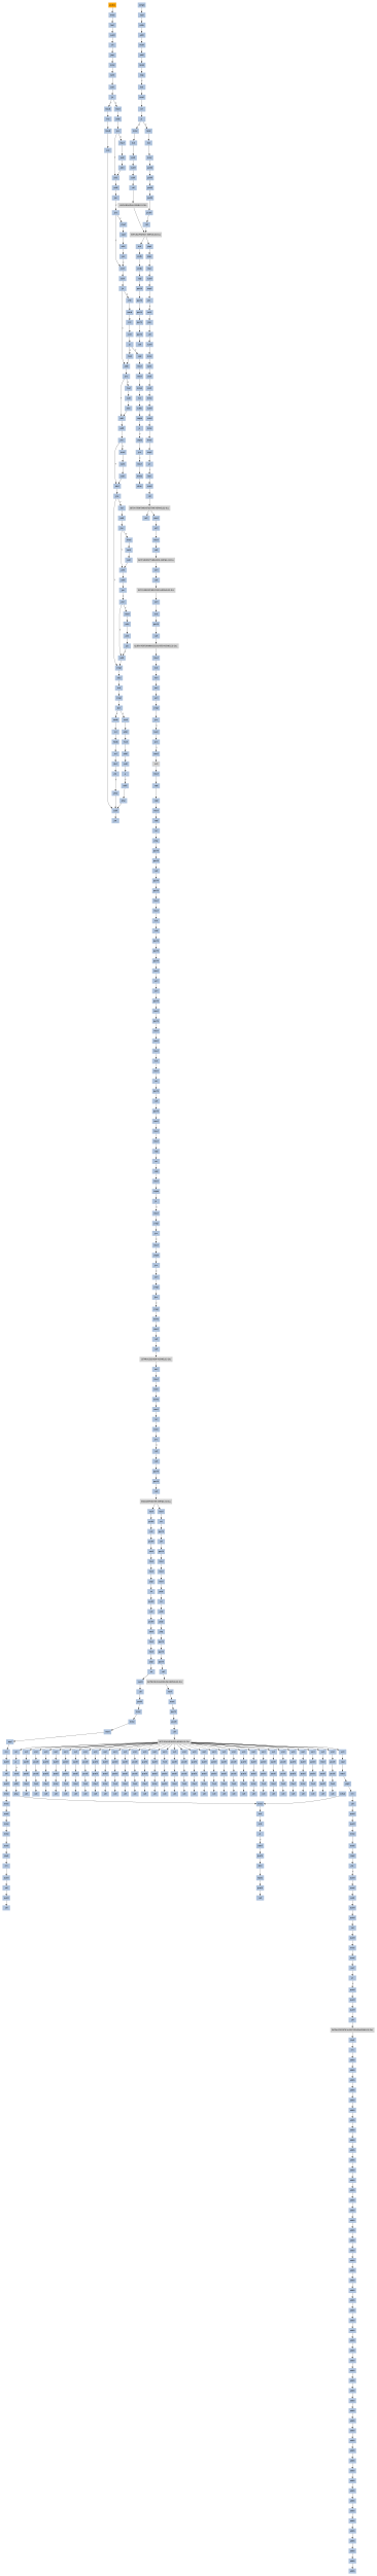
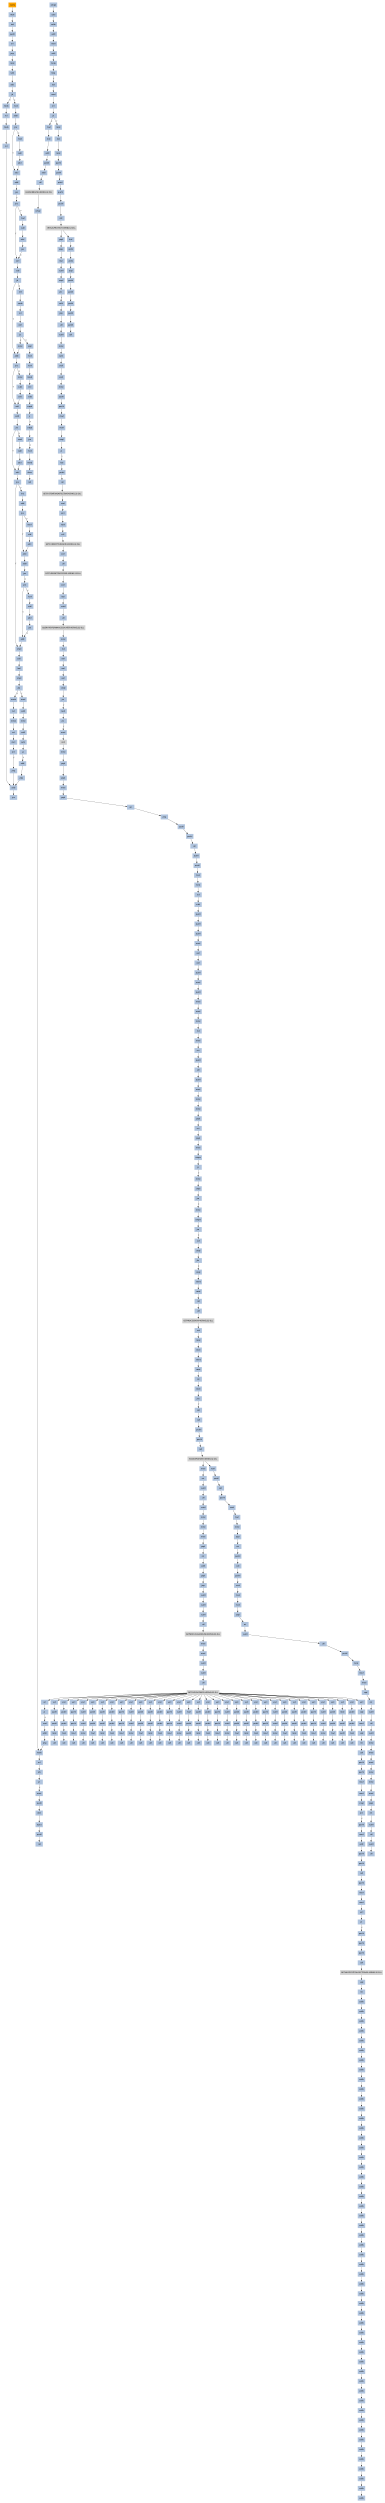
  strict digraph {
    fontname="Noto Sans"
    node [color=lightsteelblue fillcolor=lightsteelblue fontname="Noto Sans" shape=rectangle style=filled]
    edge [color="#000000" fontname="Noto Sans"]
    n1 [color=lightgrey fillcolor=orange label=pusha]
    n2 [label=movl]
    n3 [label=leal]
    n4 [label=pushl]
    n5 [label=orl]
    n6 [label=jmp]
    n7 [label=movl]
    n8 [label=subl]
    n9 [label=adcl]
    n10 [label=jb]
    n11 [label=movb]
    n12 [label=movl]
    n13 [label=incl]
    n14 [label=addl]
    n15 [label=movb]
    n16 [label=jne]
    n17 [label=incl]
    n18 [label=addl]
    n19 [label=jne]
    n20 [label=adcl]
    n21 [label=movl]
    n22 [label=addl]
    n23 [label=subl]
    n24 [label=jae]
    n25 [label=adcl]
    n26 [label=jne]
    n27 [label=xorl]
    n28 [label=movl]
    n29 [label=subl]
    n30 [label=subl]
    n31 [label=jb]
    n32 [label=adcl]
    n33 [label=addl]
    n34 [label=shll]
    n35 [label=jne]
    n36 [label=movb]
    n37 [label=adcl]
    n38 [label=movl]
    n39 [label=incl]
    n40 [label=addl]
    n41 [label=subl]
    n42 [label=jne]
    n43 [label=adcl]
    n44 [label=adcl]
    n45 [label=movl]
    n46 [label=jne]
    n47 [label=subl]
    n48 [label=cmpl]
    n49 [label=incl]
    n50 [label=adcl]
    n51 [label=adcl]
    n52 [label=addl]
    n53 [label=leal]
    n54 [label=jne]
    n55 [label=cmpl]
    n56 [label=jbe]
    n57 [label=movb]
    n58 [label=movl]
    n59 [label=incl]
    n60 [label=addl]
    n61 [label=movb]
    n62 [label=movl]
    n63 [label=incl]
    n64 [label=decl]
    n65 [label=jne]
    n66 [label=jmp]
    n67 [label=xorl]
    n68 [label=je]
    n69 [label=movl]
    n70 [label=popl]
    n71 [label=movl]
    n72 [label=movl]
    n73 [label=addl]
    n74 [label=subl]
    n75 [label=ja]
    n76 [label=addl]
    n77 [label=jmp]
    n78 [label=adcl]
    n79 [label=movl]
    n80 [label=addl]
    n81 [label=subl]
    n82 [label=jae]
    n83 [label=adcl]
    n84 [label=jne]
    n85 [label=addl]
    n86 [label=movl]
    n87 [label=subl]
    n88 [label=adcl]
    n89 [label=jae]
    n90 [label=jae]
    n91 [label=movb]
    n92 [label=incl]
    n93 [label=subb]
    n94 [label=cmpb]
    n95 [label=ja]
    n96 [label=cmpb]
    n97 [label=jne]
    n98 [label=movl]
    n99 [label=movb]
    n100 [label=shrw]
    n101 [label=roll]
    n102 [label=xchgb]
    n103 [label=subl]
    n104 [label=subb]
    n105 [label=addl]
    n106 [label=movl]
    n107 [label=addl]
    n108 [label=movb]
    n109 [label=loop]
    n110 [label=leal]
    n111 [label=movl]
    n112 [label=orl]
    n113 [label=je]
    n114 [label=movl]
    n115 [label=movl]
    n116 [label=leal]
    n117 [label=leal]
    n118 [label=addl]
    n119 [label=movl]
    n120 [label=pushl]
    n121 [label=addl]
    n122 [label=call]
    n123 [color=lightgrey fillcolor=lightgrey label="LOADLIBRARYA-KERNEL32-DLL"]
    n124 [label=xchgl]
    n125 [label=movb]
    n126 [label=incl]
    n127 [label=orb]
    n128 [label=je]
    n129 [label=movl]
    n130 [label=pushl]
    n131 [label=decl]
    n132 [label=repnz]
    n133 [label=pushl]
    n134 [label=call]
    n135 [color=lightgrey fillcolor=lightgrey label="GETPROCADDRESS-KERNEL32-DLL"]
    n136 [label=orl]
    n137 [label=xorl]
    n138 [label=xorl]
    n139 [label=xorl]
    n140 [label=xorl]
    n141 [label=xorl]
    n142 [label=xorl]
    n143 [label=xorl]
    n144 [label=xorl]
    n145 [label=xorl]
    n146 [label=xorl]
    n147 [label=xorl]
    n148 [label=xorl]
    n149 [label=xorl]
    n150 [label=xorl]
    n151 [label=xorl]
    n152 [label=xorl]
    n153 [label=xorl]
    n154 [label=xorl]
    n155 [label=xorl]
    n156 [label=xorl]
    n157 [label=xorl]
    n158 [label=xorl]
    n159 [label=xorl]
    n160 [label=xorl]
    n161 [label=xorl]
    n162 [label=xorl]
    n163 [label=xorl]
    n164 [label=xorl]
    n165 [label=xorl]
    n166 [label=xorl]
    n167 [label=xorl]
    n168 [label=xorl]
    n169 [label=xorl]
    n170 [label=je]
    n171 [label=pushl]
    n172 [label=pushl]
    n173 [label=pushl]
    n174 [label=pushl]
    n175 [label=pushl]
    n176 [label=pushl]
    n177 [label=pushl]
    n178 [label=pushl]
    n179 [label=pushl]
    n180 [label=pushl]
    n181 [label=pushl]
    n182 [label=pushl]
    n183 [label=pushl]
    n184 [label=pushl]
    n185 [label=movl]
    n186 [label=pushl]
    n187 [label=pushl]
    n188 [label=pushl]
    n189 [label=pushl]
    n190 [label=pushl]
    n191 [label=pushl]
    n192 [label=pushl]
    n193 [label=pushl]
    n194 [label=pushl]
    n195 [label=pushl]
    n196 [label=pushl]
    n197 [label=pushl]
    n198 [label=pushl]
    n199 [label=pushl]
    n200 [label=pushl]
    n201 [label=movl]
    n202 [label=pushl]
    n203 [label=popl]
    n204 [label=movl]
    n205 [label=pushl]
    n206 [label=pushl]
    n207 [label=pushl]
    n208 [label=pushl]
    n209 [label=pushl]
    n210 [label=pushl]
    n211 [label=pushl]
    n212 [label=pushl]
    n213 [label=pushl]
    n214 [label=pushl]
    n215 [label=pushl]
    n216 [label=pushl]
    n217 [label=pushl]
    n218 [label=pushl]
    n219 [label=pushl]
    n220 [label=pushl]
    n221 [label=pushl]
    n222 [label=pushl]
    n223 [label=pushl]
    n224 [label=pushl]
    n225 [label=pushl]
    n226 [label=pushl]
    n227 [label=pushl]
    n228 [label=pushl]
    n229 [label=pushl]
    n230 [label=pushl]
    n231 [label=pushl]
    n232 [label=pushl]
    n233 [label=pushl]
    n234 [label=pushl]
    n235 [label=pushl]
    n236 [label=pushl]
    n237 [label=movl]
    n238 [label=addl]
    n239 [label=jmp]
    n240 [label=pushl]
    n241 [label=pushl]
    n242 [label=pushl]
    n243 [label=pushl]
    n244 [label=pushl]
    n245 [label=call]
    n246 [color=lightgrey fillcolor=lightgrey label="VIRTUALPROTECT-KERNEL32-DLL"]
    n247 [label=leal]
    n248 [label=popl]
    n249 [label=andb]
    n250 [color=lightgrey label=popa]
    n251 [label=andb]
    n252 [label=leal]
    n253 [label=popl]
    n254 [label=pushl]
    n255 [label=pushl]
    n256 [label=pushl]
    n257 [label=pushl]
    n258 [label=pushl]
    n259 [label=call]
    n260 [label=pushl]
    n261 [label=cmpl]
    n262 [label=jne]
    n263 [label=subl]
    n264 [label=jmp]
    n265 [label=call]
    n266 [label=pushl]
    n267 [label=movl]
    n268 [label=subl]
    n269 [label=andl]
    n270 [label=andl]
    n271 [label=movl]
    n272 [label=pushl]
    n273 [label=pushl]
    n274 [label=movl]
    n275 [label=movl]
    n276 [label=cmpl]
    n277 [label=je]
    n278 [label=leal]
    n279 [label=pushl]
    n280 [label=call]
    n281 [color=lightgrey fillcolor=lightgrey label="GETSYSTEMTIMEASFILETIME-KERNEL32-DLL"]
    n282 [label=movl]
    n283 [label=xorl]
    n284 [label=movl]
    n285 [label=call]
    n286 [color=lightgrey fillcolor=lightgrey label="GETCURRENTTHREADID-KERNEL32-DLL"]
    n287 [label=xorl]
    n288 [label=call]
    n289 [color=lightgrey fillcolor=lightgrey label="GETCURRENTPROCESSID-KERNEL32-DLL"]
    n290 [label=xorl]
    n291 [label=leal]
    n292 [label=pushl]
    n293 [label=call]
    n294 [color=lightgrey fillcolor=lightgrey label="QUERYPERFORMANCECOUNTER-KERNEL32-DLL"]
    n295 [label=movl]
    n296 [label=leal]
    n297 [label=xorl]
    n298 [label=xorl]
    n299 [label=xorl]
    n300 [label=cmpl]
    n301 [label=jne]
    n302 [label=testl]
    n303 [label=jne]
    n304 [label=movl]
    n305 [fillcolor=lightgrey label=notl]
    n306 [label=movl]
    n307 [label=popl]
    n308 [label=popl]
    n309 [label=movl]
    n310 [label=popl]
    n311 [label=ret]
    n312 [label=jmp]
    n313 [label=pushl]
    n314 [label=pushl]
    n315 [label=call]
    n316 [label=pushl]
    n317 [label=pushl]
    n318 [label=movl]
    n319 [label=movl]
    n320 [label=leal]
    n321 [label=subl]
    n322 [label=pushl]
    n323 [label=pushl]
    n324 [label=pushl]
    n325 [label=movl]
    n326 [label=xorl]
    n327 [label=xorl]
    n328 [label=pushl]
    n329 [label=movl]
    n330 [label=pushl]
    n331 [label=movl]
    n332 [label=movl]
    n333 [label=movl]
    n334 [label=leal]
    n335 [label=movl]
    n336 [label=ret]
    n337 [label=pushl]
    n338 [label=call]
    n339 [label=pushl]
    n340 [label=movl]
    n341 [label=movl]
    n342 [label=movl]
    n343 [label=popl]
    n344 [label=ret]
    n345 [label=popl]
    n346 [label=movl]
    n347 [label=cmpw]
    n348 [label=je]
    n349 [label=movl]
    n350 [label=cmpl]
    n351 [label=jne]
    n352 [label=movl]
    n353 [label=cmpw]
    n354 [label=jne]
    n355 [label=xorl]
    n356 [label=cmpl]
    n357 [label=jbe]
    n358 [label=cmpl]
    n359 [label=setne]
    n360 [label=movl]
    n361 [label=call]
    n362 [label=call]
    n363 [color=lightgrey fillcolor=lightgrey label="GETPROCESSHEAP-KERNEL32-DLL"]
    n364 [label=xorl]
    n365 [label=movl]
    n366 [label=testl]
    n367 [label=setne]
    n368 [label=movl]
    n369 [label=ret]
    n370 [label=testl]
    n371 [label=jne]
    n372 [label=call]
    n373 [label=call]
    n374 [label=pushl]
    n375 [label=pushl]
    n376 [label=call]
    n377 [color=lightgrey fillcolor=lightgrey label="ENCODEPOINTER-KERNEL32-DLL"]
    n378 [label=movl]
    n379 [label=movl]
    n380 [label=pushl]
    n381 [label=ret]
    n382 [label=call]
    n383 [label=pushl]
    n384 [label=pushl]
    n385 [label=movl]
    n386 [label=movl]
    n387 [label=movl]
    n388 [label=popl]
    n389 [label=ret]
    n390 [label=pushl]
    n391 [label=call]
    n392 [label=pushl]
    n393 [label=movl]
    n394 [label=movl]
    n395 [label=movl]
    n396 [label=popl]
    n397 [label=ret]
    n398 [label=pushl]
    n399 [label=call]
    n400 [label=pushl]
    n401 [label=movl]
    n402 [label=movl]
    n403 [label=movl]
    n404 [label=popl]
    n405 [label=ret]
    n406 [label=pushl]
    n407 [label=call]
    n408 [label=pushl]
    n409 [label=movl]
    n410 [label=movl]
    n411 [label=movl]
    n412 [label=movl]
    n413 [label=movl]
    n414 [label=movl]
    n415 [label=popl]
    n416 [label=ret]
    n417 [label=pushl]
    n418 [label=call]
    n419 [label=pushl]
    n420 [label=call]
    n421 [label=call]
    n422 [label=pushl]
    n423 [label=movl]
    n424 [label=movl]
    n425 [label=movl]
    n426 [label=popl]
    n427 [label=ret]
    n428 [label=addl]
    n429 [label=popl]
    n430 [label=jmp]
    n431 [label=pushl]
    n432 [label=pushl]
    n433 [label=pushl]
    n434 [label=call]
    n435 [color=lightgrey fillcolor=lightgrey label="GETMODULEHANDLEW-KERNEL32-DLL"]
    n436 [label=movl]
    n437 [label=movl]
    n438 [label=pushl]
    n439 [label=pushl]
    n440 [label=call]
    n441 [label=movl]
    n442 [label=call]
    n443 [label=movl]
    n444 [label=call]
    n445 [label=movl]
    n446 [label=call]
    n447 [label=movl]
    n448 [label=call]
    n449 [label=movl]
    n450 [label=call]
    n451 [label=movl]
    n452 [label=call]
    n453 [label=movl]
    n454 [label=call]
    n455 [label=movl]
    n456 [label=call]
    n457 [label=movl]
    n458 [label=call]
    n459 [label=movl]
    n460 [label=call]
    n461 [label=movl]
    n462 [label=call]
    n463 [label=movl]
    n464 [label=call]
    n465 [label=movl]
    n466 [label=call]
    n467 [label=movl]
    n468 [label=call]
    n469 [label=pushl]
    n470 [label=call]
    n471 [label=movl]
    n472 [label=call]
    n473 [label=movl]
    n474 [label=call]
    n475 [label=movl]
    n476 [label=call]
    n477 [label=movl]
    n478 [label=call]
    n479 [label=movl]
    n480 [label=call]
    n481 [label=movl]
    n482 [label=call]
    n483 [label=movl]
    n484 [label=call]
    n485 [label=movl]
    n486 [label=call]
    n487 [label=movl]
    n488 [label=call]
    n489 [label=movl]
    n490 [label=call]
    n491 [label=movl]
    n492 [label=call]
    n493 [label=movl]
    n494 [label=call]
    n495 [label=movl]
    n496 [label=call]
    n497 [label=movl]
    n498 [label=call]
    n499 [label=movl]
    n500 [label=call]
    n501 [label=pushl]
    n502 [label=call]
    n503 [label=movl]
    n504 [label=call]
    n505 [label=popl]
    n506 [label=ret]
    n507 [label=call]
    n508 [label=pushl]
    n509 [label=pushl]
    n510 [label=movl]
    n511 [label=movl]
    n512 [label=cmpl]
    n513 [label=jne]
    n514 [label=pushl]
    n515 [label=movl]
    n516 [label=addl]
    n517 [label=pushl]
    n518 [label=pushl]
    n519 [label=call]
    n520 [label=pushl]
    n521 [label=movl]
    n522 [label=movl]
    n523 [label=xorl]
    n524 [label=je]
    n525 [label=pushl]
    n526 [label=pushl]
    n527 [label=pushl]
    n528 [label=call]
    n529 [color=lightgrey fillcolor=lightgrey label="INITIALIZECRITICALSECTIONEX-KERNEL32-DLL"]
    n530 [label=popl]
    n531 [label=ret]
    n532 [label=addb]
    n533 [label=addb]
    n534 [label=addb]
    n535 [label=addb]
    n536 [label=addb]
    n537 [label=addb]
    n538 [label=addb]
    n539 [label=addb]
    n540 [label=addb]
    n541 [label=addb]
    n542 [label=addb]
    n543 [label=addb]
    n544 [label=addb]
    n545 [label=addb]
    n546 [label=addb]
    n547 [label=addb]
    n548 [label=addb]
    n549 [label=addb]
    n550 [label=addb]
    n551 [label=addb]
    n552 [label=addb]
    n553 [label=addb]
    n554 [label=addb]
    n555 [label=addb]
    n556 [label=addb]
    n557 [label=addb]
    n558 [label=addb]
    n559 [label=addb]
    n560 [label=addb]
    n561 [label=addb]
    n562 [label=addb]
    n563 [label=addb]
    n564 [label=addb]
    n565 [label=addb]
    n566 [label=addb]
    n567 [label=addb]
    n568 [label=addb]
    n569 [label=addb]
    n570 [label=addb]
    n571 [label=addb]
    n572 [label=addb]
    n573 [label=addb]
    n574 [label=addb]
    n575 [label=addb]
    n576 [label=addb]
    n577 [label=addb]
    n578 [label=addb]
    n579 [label=addb]
    n580 [label=addb]
    n581 [label=addb]
    n582 [label=addb]
    n583 [label=addb]
    n1 -> n2
    n2 -> n3
    n3 -> n4
    n4 -> n5
    n5 -> n6
    n6 -> n7
    n7 -> n8
    n8 -> n9
    n9 -> n10
    n10 -> n11 [label=T]
    n10 -> n12 [label=F]
    n11 -> n13
    n12 -> n14
    n13 -> n15
    n14 -> n16
    n15 -> n17
    n16 -> n20 [label=T]
    n16 -> n21 [label=F]
    n17 -> n18
    n18 -> n19
    n20 -> n22
    n21 -> n23
    n22 -> n24
    n23 -> n25
    n24 -> n26 [label=F]
    n25 -> n20
    n26 -> n27 [label=T]
    n26 -> n28 [label=F]
    n27 -> n29
    n28 -> n30
    n29 -> n31
    n30 -> n32
    n31 -> n33 [label=T]
    n31 -> n34 [label=F]
    n32 -> n90
    n33 -> n35
    n34 -> n36
    n35 -> n37 [label=T]
    n35 -> n38 [label=F]
    n36 -> n39
    n37 -> n40
    n38 -> n41
    n39 -> n67
    n40 -> n42
    n41 -> n43
    n42 -> n44 [label=T]
    n42 -> n45 [label=F]
    n43 -> n37
    n44 -> n46
    n45 -> n47
    n46 -> n48 [label=T]
    n46 -> n49 [label=F]
    n47 -> n50
    n48 -> n51
    n49 -> n52
    n50 -> n44
    n51 -> n53
    n52 -> n54
    n53 -> n55
    n54 -> n78 [label=T]
    n54 -> n79 [label=F]
    n55 -> n56
    n56 -> n57 [label=F]
    n56 -> n58 [label=T]
    n57 -> n59
    n58 -> n60
    n59 -> n61
    n60 -> n62
    n61 -> n63
    n62 -> n73
    n63 -> n64
    n64 -> n65
    n65 -> n66 [label=F]
    n66 -> n18
    n67 -> n68
    n68 -> n69 [label=F]
    n68 -> n70 [label=T]
    n69 -> n33
    n70 -> n71
    n71 -> n72
    n72 -> n91
    n73 -> n74
    n74 -> n75
    n75 -> n76 [label=F]
    n76 -> n77
    n77 -> n18
    n78 -> n80
    n79 -> n81
    n80 -> n82
    n81 -> n83
    n82 -> n84 [label=F]
    n83 -> n78
    n84 -> n85 [label=T]
    n84 -> n86 [label=F]
    n85 -> n48
    n86 -> n87
    n87 -> n88
    n88 -> n89
    n89 -> n85 [label=F]
    n90 -> n27 [label=F]
    n91 -> n92
    n92 -> n93
    n93 -> n94
    n94 -> n95
    n95 -> n96 [label=F]
    n96 -> n97
    n97 -> n98 [label=F]
    n98 -> n99
    n99 -> n100
-   n281 -> n101
+   n100 -> n101
    n102 -> n103
    n103 -> n104
    n104 -> n105
    n105 -> n106
    n106 -> n107
    n107 -> n108
    n108 -> n109
    n109 -> n110 [label=F]
    n110 -> n111
    n111 -> n112
    n112 -> n113
    n113 -> n114 [label=F]
    n113 -> n115 [label=T]
    n114 -> n116
    n115 -> n117
    n116 -> n118
    n117 -> n119
    n118 -> n120
    n119 -> n240
    n120 -> n121
    n121 -> n122
    n122 -> n123
-   n123 -> n246
+   n123 -> n124
    n124 -> n125
    n125 -> n126
    n126 -> n127
    n127 -> n128
    n128 -> n129 [label=F]
    n129 -> n130
    n130 -> n131
    n131 -> n132
    n132 -> n133
    n133 -> n134
    n135 -> n136
    n135 -> n137
    n135 -> n138
    n135 -> n139
    n135 -> n140
    n135 -> n141
    n135 -> n142
    n135 -> n143
    n135 -> n144
    n135 -> n145
    n135 -> n146
    n135 -> n147
    n135 -> n148
    n135 -> n149
    n135 -> n150
    n135 -> n151
    n135 -> n152
    n135 -> n153
    n135 -> n154
    n135 -> n155
    n135 -> n156
    n135 -> n157
    n135 -> n158
    n135 -> n159
    n135 -> n160
    n135 -> n161
    n135 -> n162
    n135 -> n163
    n135 -> n164
    n135 -> n165
    n135 -> n166
    n135 -> n167
    n135 -> n168
    n135 -> n169
    n136 -> n170
    n137 -> n171
    n138 -> n172
    n139 -> n173
    n140 -> n174
    n141 -> n175
    n142 -> n176
    n143 -> n177
    n144 -> n178
    n145 -> n179
    n146 -> n180
    n147 -> n181
    n148 -> n182
    n149 -> n183
    n150 -> n184
    n151 -> n185
    n152 -> n186
    n153 -> n187
    n154 -> n188
    n155 -> n189
    n156 -> n190
    n157 -> n191
    n158 -> n192
    n159 -> n193
    n160 -> n194
    n161 -> n195
    n162 -> n196
    n163 -> n197
    n164 -> n198
    n165 -> n199
    n166 -> n200
    n167 -> n201
    n168 -> n202
    n169 -> n203
    n170 -> n204 [label=F]
    n171 -> n205
    n172 -> n206
    n173 -> n207
    n174 -> n208
    n175 -> n209
    n176 -> n210
    n177 -> n211
    n178 -> n212
    n179 -> n213
    n180 -> n214
    n181 -> n215
    n182 -> n216
    n183 -> n217
    n184 -> n218
    n185 -> n219
    n186 -> n220
    n187 -> n221
    n188 -> n222
    n189 -> n223
    n190 -> n224
    n191 -> n225
    n192 -> n226
    n193 -> n227
    n194 -> n228
    n195 -> n229
    n196 -> n230
    n197 -> n231
    n198 -> n232
    n199 -> n233
    n200 -> n234
    n201 -> n235
    n202 -> n236
    n203 -> n237
    n204 -> n238
    n205 -> n441
    n206 -> n443
    n207 -> n445
    n208 -> n447
    n209 -> n449
    n210 -> n451
    n211 -> n453
    n212 -> n455
    n213 -> n457
    n214 -> n459
    n215 -> n461
    n216 -> n463
    n217 -> n465
    n218 -> n467
    n219 -> n469
    n220 -> n471
    n221 -> n473
    n222 -> n475
    n223 -> n477
    n224 -> n479
    n225 -> n481
    n226 -> n483
    n227 -> n485
    n228 -> n487
    n229 -> n489
    n230 -> n491
    n231 -> n493
    n232 -> n495
    n233 -> n497
    n234 -> n499
    n235 -> n501
    n236 -> n503
    n237 -> n505
    n238 -> n239
    n239 -> n125
    n240 -> n241
    n241 -> n242
    n242 -> n243
    n243 -> n244
    n244 -> n245
    n245 -> n246
    n246 -> n247
    n246 -> n248
    n247 -> n249
    n248 -> n250
    n249 -> n251
    n250 -> n252
    n251 -> n253
    n252 -> n260
    n253 -> n254
    n254 -> n255
    n255 -> n256
    n256 -> n257
    n257 -> n258
    n258 -> n259
    n260 -> n261
    n261 -> n262
    n262 -> n263 [label=F]
    n263 -> n264
    n264 -> n265
    n265 -> n266
    n266 -> n267
    n267 -> n268
    n268 -> n269
    n269 -> n270
    n270 -> n271
    n271 -> n272
    n272 -> n273
    n273 -> n274
    n274 -> n275
    n275 -> n276
    n276 -> n277
    n277 -> n278 [label=T]
    n278 -> n279
    n279 -> n280
    n280 -> n281
    n281 -> n282
    n282 -> n283
    n283 -> n284
    n284 -> n285
    n285 -> n286
    n286 -> n287
    n287 -> n288
    n288 -> n289
    n289 -> n290
    n290 -> n291
    n291 -> n292
    n292 -> n293
    n293 -> n294
    n294 -> n295
    n295 -> n296
    n296 -> n297
    n297 -> n298
    n298 -> n299
    n299 -> n300
    n300 -> n301
    n301 -> n302 [label=T]
    n302 -> n303
    n303 -> n304 [label=T]
    n304 -> n305
    n305 -> n306
    n306 -> n307
    n307 -> n308
    n308 -> n309
    n309 -> n310
    n310 -> n311
    n311 -> n312
    n312 -> n313
    n313 -> n314
    n314 -> n315
    n315 -> n316
    n316 -> n317
    n317 -> n318
    n318 -> n319
    n319 -> n320
    n320 -> n321
    n321 -> n322
    n322 -> n323
    n323 -> n324
    n324 -> n325
    n325 -> n326
    n326 -> n327
    n327 -> n328
    n328 -> n329
    n329 -> n330
    n330 -> n331
    n331 -> n332
    n332 -> n333
    n333 -> n334
    n334 -> n335
    n335 -> n336
    n336 -> n337
    n337 -> n338
    n338 -> n339
    n339 -> n340
    n340 -> n341
    n341 -> n342
    n342 -> n343
    n343 -> n344
    n344 -> n345
    n345 -> n346
    n346 -> n347
    n347 -> n348
    n348 -> n349 [label=T]
    n349 -> n350
    n350 -> n351
    n351 -> n352 [label=F]
    n352 -> n353
    n353 -> n354
    n354 -> n355 [label=F]
    n355 -> n356
    n356 -> n357
    n357 -> n358 [label=F]
    n358 -> n359
    n359 -> n360
    n360 -> n361
    n361 -> n362
    n362 -> n363
    n363 -> n364
    n364 -> n365
    n365 -> n366
    n366 -> n367
    n367 -> n368
    n368 -> n369
    n369 -> n370
    n370 -> n371
    n371 -> n372 [label=T]
    n372 -> n373
    n373 -> n374
    n374 -> n375
    n375 -> n376
    n376 -> n377
    n377 -> n378
    n377 -> n379
    n378 -> n380
    n379 -> n381
    n380 -> n382
    n381 -> n383
    n382 -> n384
    n383 -> n421
    n384 -> n385
    n385 -> n386
    n386 -> n387
    n387 -> n388
    n388 -> n389
    n389 -> n390
    n390 -> n391
    n391 -> n392
    n392 -> n393
    n393 -> n394
    n394 -> n395
    n395 -> n396
    n396 -> n397
    n397 -> n398
    n398 -> n399
    n399 -> n400
    n400 -> n401
    n401 -> n402
    n402 -> n403
    n403 -> n404
    n404 -> n405
    n405 -> n406
    n406 -> n407
    n407 -> n408
    n408 -> n409
    n409 -> n410
    n410 -> n411
    n411 -> n412
    n412 -> n413
    n413 -> n414
    n414 -> n415
    n415 -> n416
    n416 -> n417
    n417 -> n418
    n418 -> n419
    n419 -> n420
    n421 -> n422
    n422 -> n423
    n423 -> n424
    n424 -> n425
    n425 -> n426
    n426 -> n427
    n427 -> n428
    n428 -> n429
    n429 -> n430
    n430 -> n431
    n431 -> n432
    n432 -> n433
    n433 -> n434
    n434 -> n435
    n435 -> n436
    n436 -> n437
    n437 -> n438
    n438 -> n439
    n439 -> n440
    n440 -> n135
    n441 -> n442
    n443 -> n444
    n445 -> n446
    n447 -> n448
    n449 -> n450
    n451 -> n452
    n453 -> n454
    n455 -> n456
    n457 -> n458
    n459 -> n460
    n461 -> n462
    n463 -> n464
    n465 -> n466
    n467 -> n468
    n469 -> n470
    n471 -> n472
    n473 -> n474
    n475 -> n476
    n477 -> n478
    n479 -> n480
    n481 -> n482
    n483 -> n484
    n485 -> n486
    n487 -> n488
    n489 -> n490
    n491 -> n492
    n493 -> n494
    n495 -> n496
    n497 -> n498
    n499 -> n500
    n501 -> n502
    n503 -> n504
    n505 -> n506
    n506 -> n507
    n507 -> n508
    n508 -> n509
    n509 -> n510
    n510 -> n511
    n511 -> n512
    n512 -> n513
    n513 -> n514 [label=F]
    n514 -> n515
    n515 -> n516
    n516 -> n517
    n517 -> n518
    n518 -> n519
    n519 -> n520
    n520 -> n521
    n521 -> n522
    n522 -> n523
    n523 -> n524
    n524 -> n525 [label=F]
    n525 -> n526
    n526 -> n527
    n527 -> n528
    n528 -> n529
    n529 -> n530
    n530 -> n531
    n531 -> n532
    n532 -> n533
    n533 -> n534
    n534 -> n535
    n535 -> n536
    n536 -> n537
    n537 -> n538
    n538 -> n539
    n539 -> n540
    n540 -> n541
    n541 -> n542
    n542 -> n543
    n543 -> n544
    n544 -> n545
    n545 -> n546
    n546 -> n547
    n547 -> n548
    n548 -> n549
    n549 -> n550
    n550 -> n551
    n551 -> n552
    n552 -> n553
    n553 -> n554
    n554 -> n555
    n555 -> n556
    n556 -> n557
    n557 -> n558
    n558 -> n559
    n559 -> n560
    n560 -> n561
    n561 -> n562
    n562 -> n563
    n563 -> n564
    n564 -> n565
    n565 -> n566
    n566 -> n567
    n567 -> n568
    n568 -> n569
    n569 -> n570
    n570 -> n571
    n571 -> n572
    n572 -> n573
    n573 -> n574
    n574 -> n575
    n575 -> n576
    n576 -> n577
    n577 -> n578
    n578 -> n579
    n579 -> n580
    n580 -> n581
    n581 -> n582
    n582 -> n583
  }
